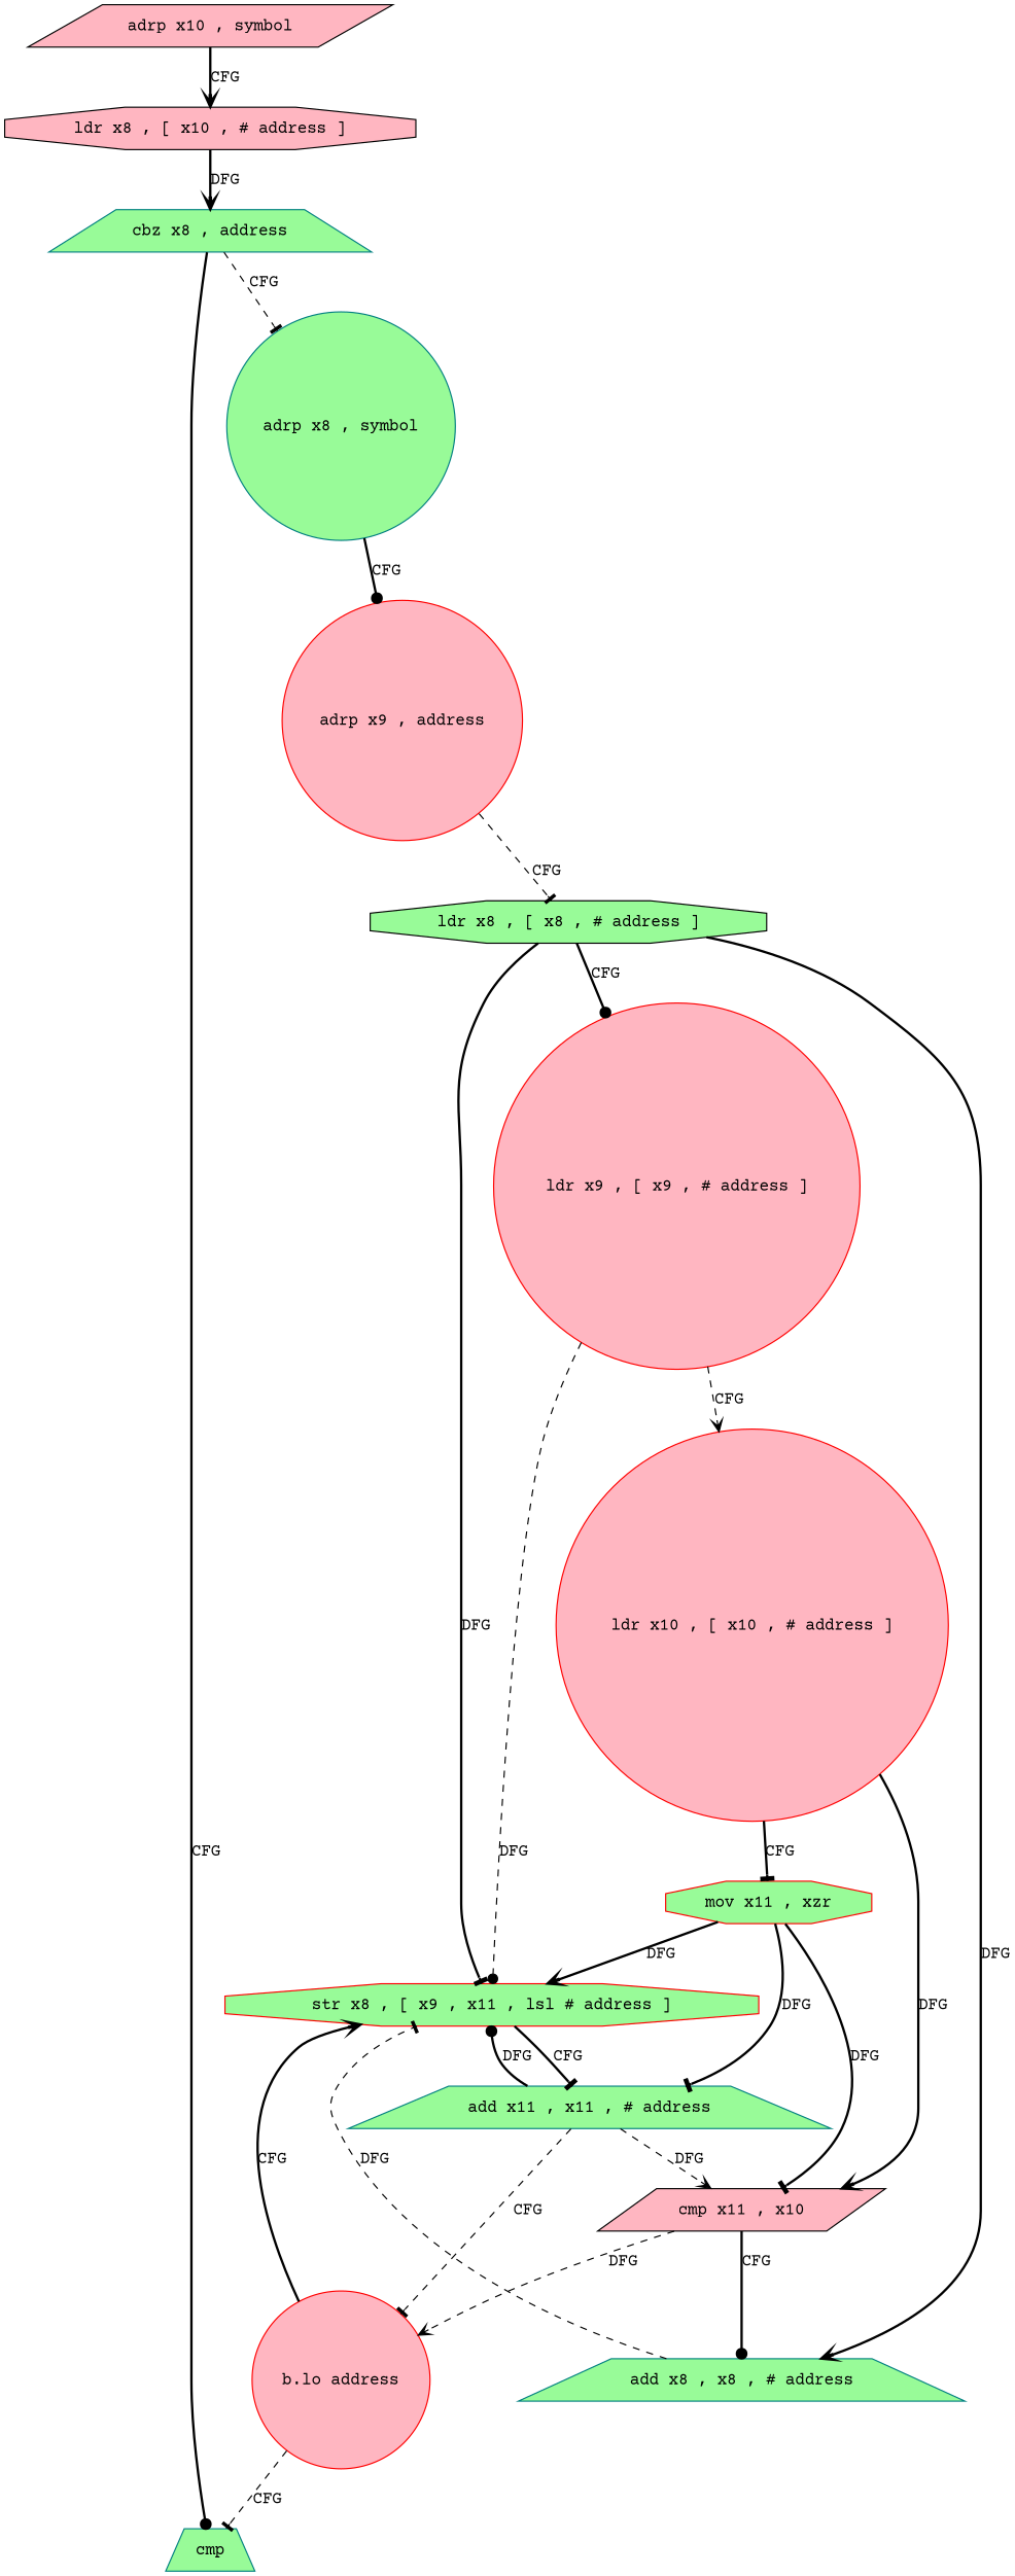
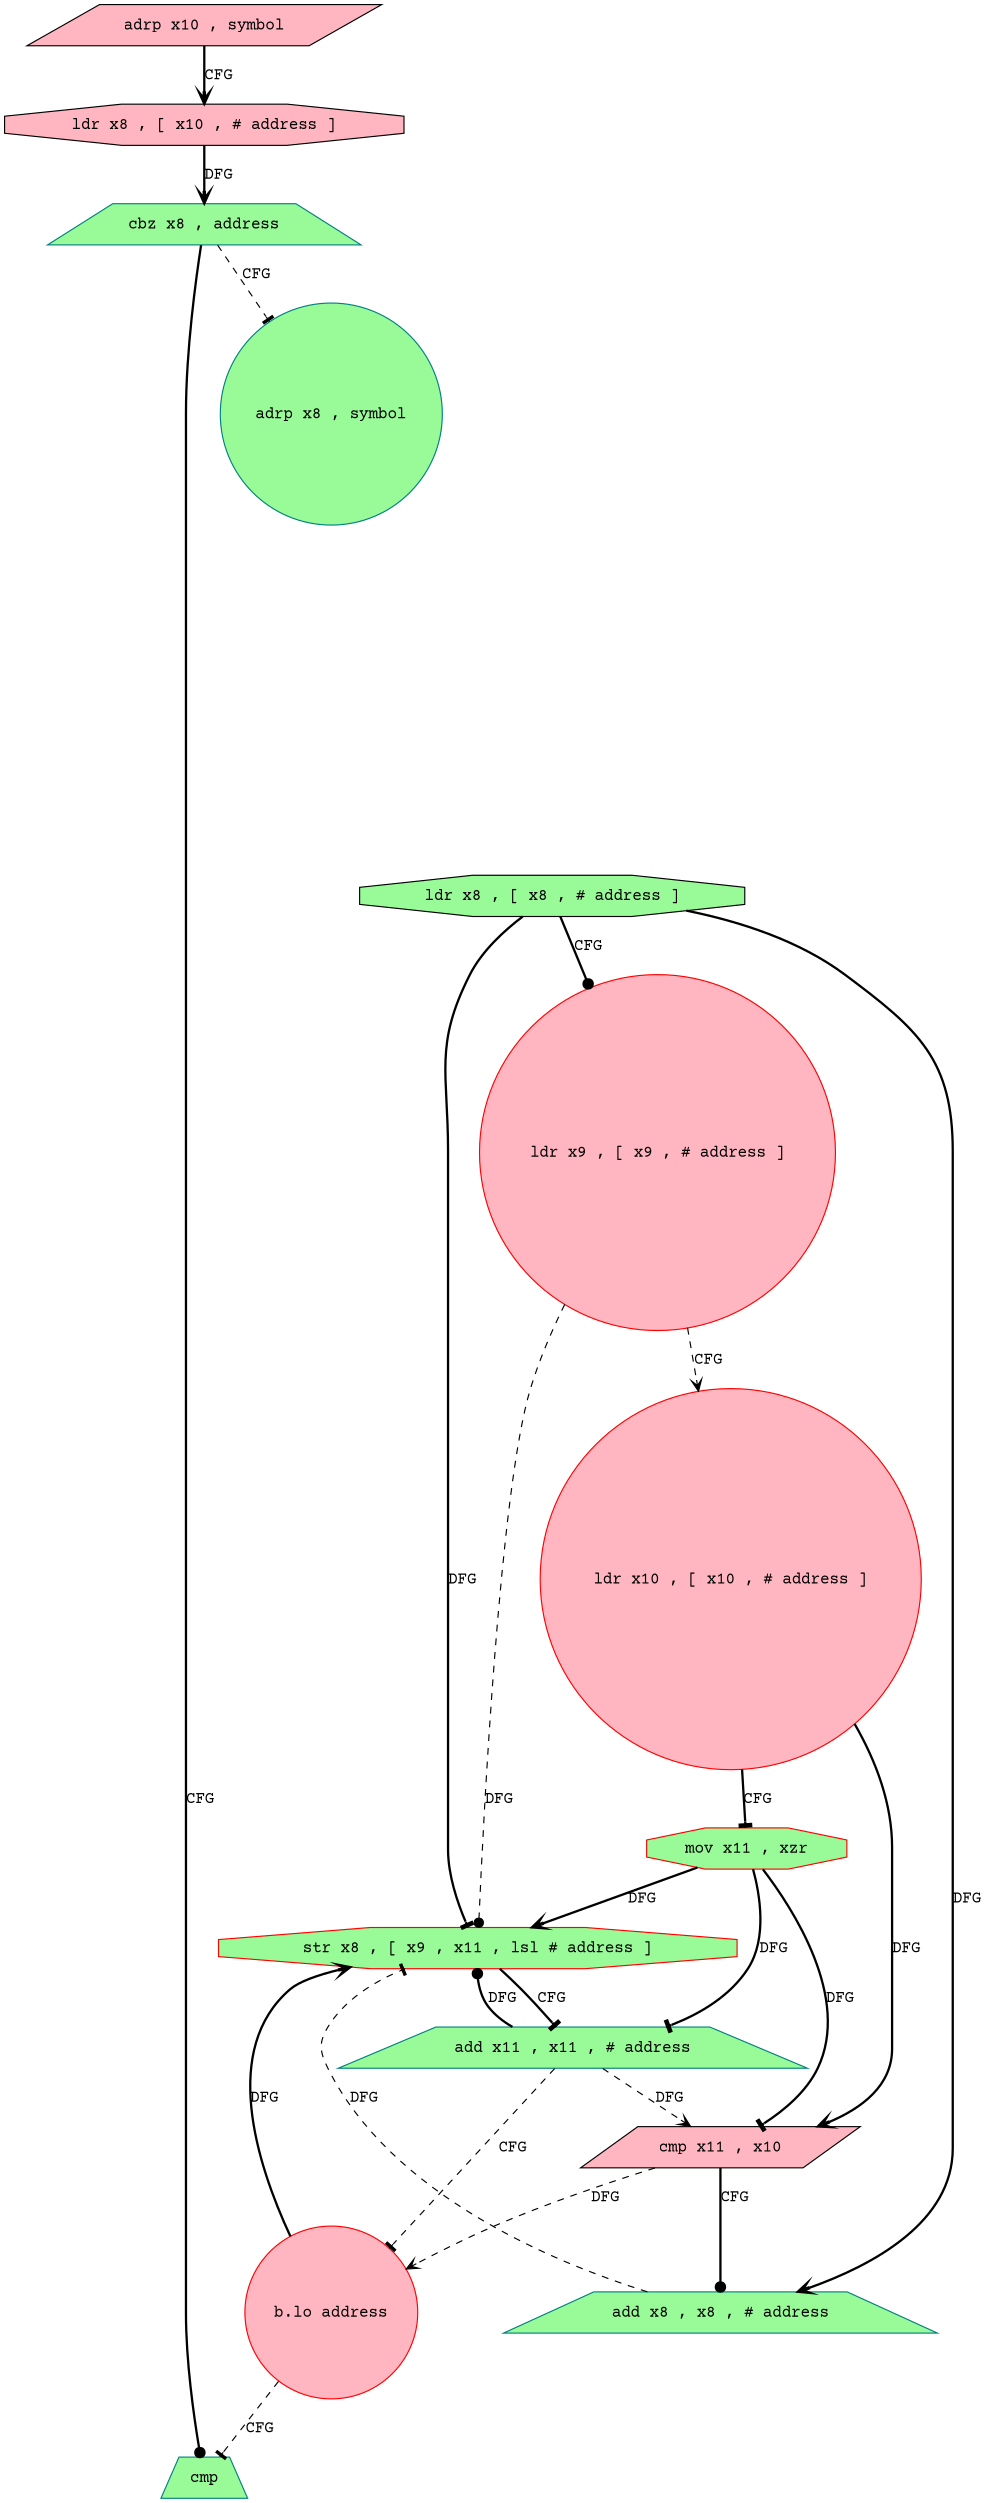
  digraph {
    fontname="Courier Prime"
    node [color=red fillcolor=palegreen fontname="Courier Prime" shape=circle style=filled]
    edge [arrowhead=tee fontname="Courier Prime" style=bold]
    n1 [color=black fillcolor=lightpink label="adrp x10 , symbol" shape=parallelogram]
    n2 [color=black fillcolor=lightpink label="ldr x8 , [ x10 , # address ]" shape=octagon]
    n3 [color=teal label="cbz x8 , address" shape=trapezium]
    n4 [color=teal label=cmp shape=trapezium]
    n5 [color=teal label="adrp x8 , symbol"]
-   n6 [fillcolor=lightpink label="adrp x9 , address"]
    n7 [color=black label="ldr x8 , [ x8 , # address ]" shape=octagon]
    n8 [fillcolor=lightpink label="ldr x9 , [ x9 , # address ]"]
    n9 [label="str x8 , [ x9 , x11 , lsl # address ]" shape=octagon]
    n10 [color=teal label="add x8 , x8 , # address" shape=trapezium]
    n11 [fillcolor=lightpink label="ldr x10 , [ x10 , # address ]"]
    n12 [color=teal label="add x11 , x11 , # address" shape=trapezium]
    n13 [label="mov x11 , xzr" shape=octagon]
    n14 [color=black fillcolor=lightpink label="cmp x11 , x10" shape=parallelogram]
    n15 [fillcolor=lightpink label="b.lo address"]
    n1 -> n2 [arrowhead=vee label=CFG]
    n2 -> n3 [arrowhead=vee label=DFG]
    n3 -> n4 [arrowhead=dot label=CFG]
    n3 -> n5 [label=CFG style=dashed]
-   n5 -> n6 [arrowhead=dot label=CFG]
-   n6 -> n7 [label=CFG style=dashed]
    n7 -> n8 [arrowhead=dot label=CFG]
    n7 -> n9 [label=DFG]
    n7 -> n10 [arrowhead=vee label=DFG]
    n8 -> n9 [arrowhead=dot label=DFG style=dashed]
    n8 -> n11 [arrowhead=vee label=CFG style=dashed]
    n9 -> n12 [label=CFG]
    n10 -> n9 [label=DFG style=dashed]
    n11 -> n13 [label=CFG]
    n11 -> n14 [arrowhead=vee label=DFG]
    n12 -> n9 [arrowhead=dot label=DFG]
    n12 -> n14 [arrowhead=vee label=DFG style=dashed]
    n12 -> n15 [label=CFG style=dashed]
    n13 -> n9 [arrowhead=vee label=DFG]
    n13 -> n12 [label=DFG]
    n13 -> n14 [label=DFG]
    n14 -> n10 [arrowhead=dot label=CFG]
    n14 -> n15 [arrowhead=vee label=DFG style=dashed]
    n15 -> n4 [label=CFG style=dashed]
-   n15 -> n9 [arrowhead=vee label=CFG]
+   n15 -> n9 [arrowhead=vee label=DFG]
  }
